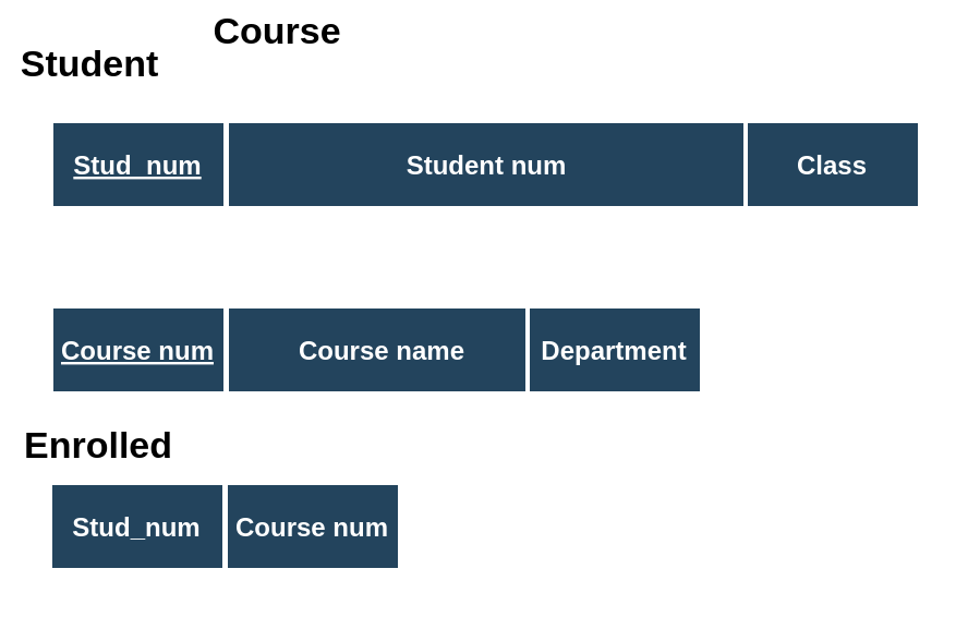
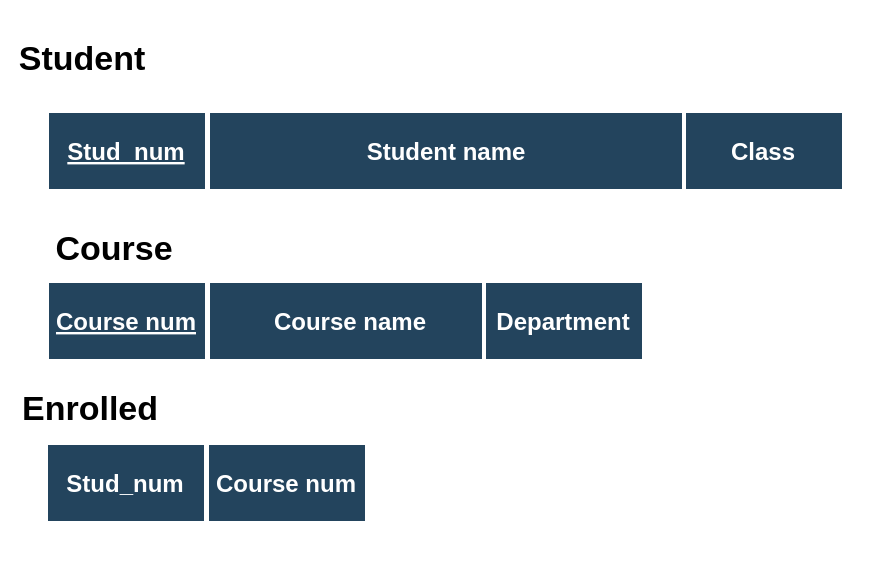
  <mxCell id="0" />
  <mxCell id="1" parent="0" />
  <mxCell id="2" value="Course num" style="fillColor=#23445D;strokeColor=#FFFFFF;strokeWidth=2;fontColor=#FFFFFF;fontStyle=1" parent="1" vertex="1"><mxGeometry x="103" y="221" width="80.0" height="40.0" as="geometry" /></mxCell>
  <mxCell id="3" value="Course num" style="fillColor=#23445D;strokeColor=#FFFFFF;strokeWidth=2;fontColor=#FFFFFF;fontStyle=5" parent="1" vertex="1"><mxGeometry x="23" y="140" width="80.0" height="40.0" as="geometry" /></mxCell>
  <mxCell id="4" value="Course name" style="fillColor=#23445D;strokeColor=#FFFFFF;strokeWidth=2;fontColor=#FFFFFF;fontStyle=1" parent="1" vertex="1"><mxGeometry x="103.5" y="140" width="143" height="40" as="geometry" /></mxCell>
  <mxCell id="5" value="Department" style="fillColor=#23445D;strokeColor=#FFFFFF;strokeWidth=2;fontColor=#FFFFFF;fontStyle=1" parent="1" vertex="1"><mxGeometry x="241.5" y="140" width="80.0" height="40.0" as="geometry" /></mxCell>
- <mxCell id="6" value="Student num" style="fillColor=#23445D;strokeColor=#FFFFFF;strokeWidth=2;fontColor=#FFFFFF;fontStyle=1" parent="1" vertex="1"><mxGeometry x="103.5" y="55" width="239" height="40" as="geometry" /></mxCell>
+ <mxCell id="6" value="Student name" style="fillColor=#23445D;strokeColor=#FFFFFF;strokeWidth=2;fontColor=#FFFFFF;fontStyle=1" parent="1" vertex="1"><mxGeometry x="103.5" y="55" width="239" height="40" as="geometry" /></mxCell>
  <mxCell id="7" value="Class" style="fillColor=#23445D;strokeColor=#FFFFFF;strokeWidth=2;fontColor=#FFFFFF;fontStyle=1" parent="1" vertex="1"><mxGeometry x="341.5" y="55" width="80.0" height="40.0" as="geometry" /></mxCell>
  <mxCell id="8" value="Stud_num" style="fillColor=#23445D;strokeColor=#FFFFFF;strokeWidth=2;fontColor=#FFFFFF;fontStyle=5" parent="1" vertex="1"><mxGeometry x="23" y="55" width="80.0" height="40.0" as="geometry" /></mxCell>
  <mxCell id="9" value="Stud_num" style="fillColor=#23445D;strokeColor=#FFFFFF;strokeWidth=2;fontColor=#FFFFFF;fontStyle=1" parent="1" vertex="1"><mxGeometry x="22.5" y="221" width="80.0" height="40.0" as="geometry" /></mxCell>
  <mxCell id="10" value="Student" style="text;html=1;strokeColor=none;fillColor=none;align=center;verticalAlign=middle;whiteSpace=wrap;rounded=0;strokeWidth=3;fontStyle=1;fontSize=17;" parent="1" vertex="1"><mxGeometry x="20.5" y="20" width="40" height="20" as="geometry" /></mxCell>
- <mxCell id="11" value="Course" style="text;html=1;strokeColor=none;fillColor=none;align=center;verticalAlign=middle;whiteSpace=wrap;rounded=0;strokeWidth=3;fontStyle=1;fontSize=17;" parent="1" vertex="1"><mxGeometry x="106.5" y="5" width="40" height="20" as="geometry" /></mxCell>
+ <mxCell id="11" value="Course" style="text;html=1;strokeColor=none;fillColor=none;align=center;verticalAlign=middle;whiteSpace=wrap;rounded=0;strokeWidth=3;fontStyle=1;fontSize=17;" parent="1" vertex="1"><mxGeometry x="36.5" y="115" width="40" height="20" as="geometry" /></mxCell>
  <mxCell id="12" value="Enrolled" style="text;html=1;strokeColor=none;fillColor=none;align=center;verticalAlign=middle;whiteSpace=wrap;rounded=0;strokeWidth=3;fontStyle=1;fontSize=17;" parent="1" vertex="1"><mxGeometry x="25" y="195" width="40" height="20" as="geometry" /></mxCell>
